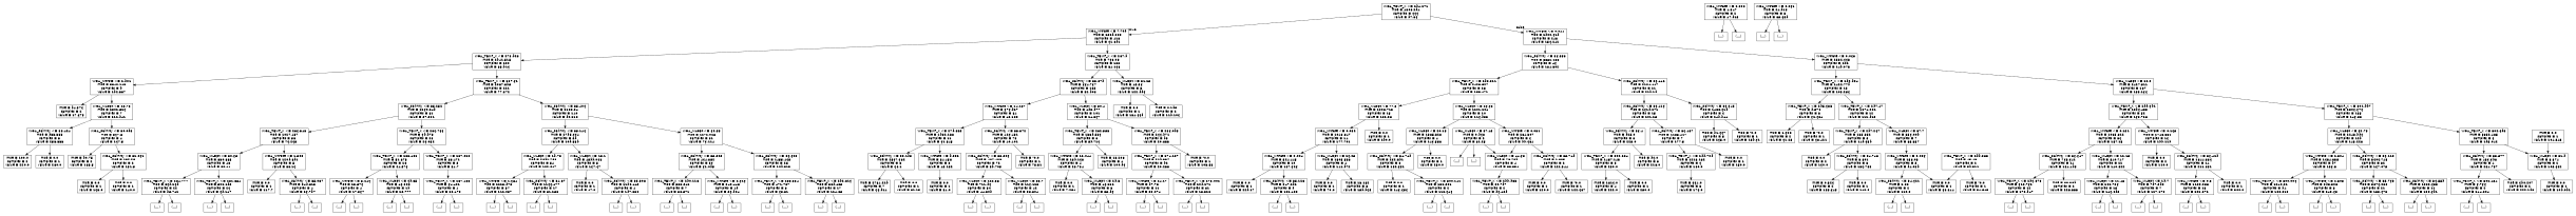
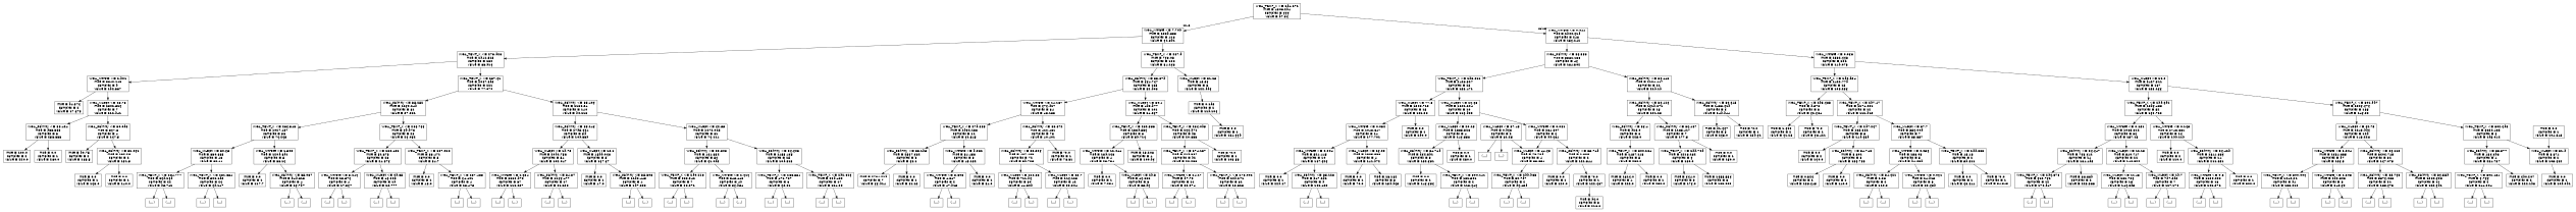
  digraph {
    fontname="DejaVu Sans"
    node [fontname="DejaVu Sans" shape=box]
    edge [fontname="DejaVu Sans"]
    n1 [label="WOA_TEMP_K <= 294.271\nmse = 4808.294\nsamples = 666\nvalue = 97.86"]
    n2 [label="WOA_Nitrate <= 7.709\nmse = 2589.855\nsamples = 418\nvalue = 61.891"]
    n3 [label="WOA_Nitrate <= 0.044\nmse = 2900.619\nsamples = 248\nvalue = 156.242"]
    n4 [label="WOA_TEMP_K <= 278.928\nmse = 2941.515\nsamples = 230\nvalue = 83.916"]
    n5 [label="WOA_TEMP_K <= 287.9\nmse = 768.03\nsamples = 188\nvalue = 34.168"]
    n6 [label="WOA_Salinity <= 36.358\nmse = 3352.133\nsamples = 46\nvalue = 184.302"]
    n7 [label="WOA_Nitrate <= 0.068\nmse = 2532.663\nsamples = 202\nvalue = 149.073"]
    n8 [label="WOA_Nitrate <= 2.901\nmse = 5840.143\nsamples = 9\nvalue = 192.387"]
    n9 [label="WOA_TEMP_K <= 287.61\nmse = 2087.895\nsamples = 221\nvalue = 77.872"]
    n10 [label="WOA_Salinity <= 33.879\nmse = 664.767\nsamples = 185\nvalue = 32.908"]
    n11 [label="WOA_MLDpt <= 31.25\nmse = 45.56\nsamples = 3\nvalue = 122.996"]
    n12 [label="mse = 94.576\nsamples = 2\nvalue = 17.675"]
    n13 [label="WOA_MLDpt <= 25.75\nmse = 2502.526\nsamples = 7\nvalue = 212.941"]
    n14 [label="WOA_Salinity <= 35.252\nmse = 1260.249\nsamples = 81\nvalue = 57.581"]
    n15 [label="WOA_Salinity <= 35.406\nmse = 2188.54\nsamples = 140\nvalue = 90.218"]
    n16 [label="WOA_Salinity <= 33.424\nmse = 933.333\nsamples = 3\nvalue = 253.333"]
    n17 [label="WOA_Salinity <= 30.093\nmse = 367.5\nsamples = 4\nvalue = 167.5"]
    n18 [label="mse = 100.0\nsamples = 2\nvalue = 220.0"]
    n19 [label="mse = 0.0\nsamples = 1\nvalue = 280.0"]
    n20 [label="mse = 90.75\nsamples = 2\nvalue = 183.5"]
    n21 [label="WOA_Salinity <= 32.061\nmse = 132.25\nsamples = 2\nvalue = 151.5"]
    n22 [label="mse = 0.0\nsamples = 1\nvalue = 163.0"]
    n23 [label="mse = 0.0\nsamples = 1\nvalue = 140.0"]
    n24 [label="WOA_TEMP_K <= 286.343\nmse = 1027.437\nsamples = 53\nvalue = 76.265"]
    n25 [label="WOA_TEMP_K <= 286.766\nmse = 69.978\nsamples = 28\nvalue = 26.052"]
    n26 [label="WOA_Salinity <= 35.146\nmse = 2795.664\nsamples = 59\nvalue = 109.339"]
    n27 [label="WOA_MLDpt <= 62.55\nmse = 1272.025\nsamples = 81\nvalue = 76.114"]
    n28 [label="WOA_MLDpt <= 30.65\nmse = 830.885\nsamples = 48\nvalue = 80.44"]
    n29 [label="WOA_Nitrate <= 1.503\nmse = 1209.891\nsamples = 5\nvalue = 38.16"]
    n30 [label="WOA_TEMP_K <= 283.432\nmse = 51.873\nsamples = 23\nvalue = 24.576"]
    n31 [label="WOA_TEMP_K <= 287.028\nmse = 88.471\nsamples = 5\nvalue = 34.7"]
    n32 [label="WOA_TEMP_K <= 284.777\nmse = 869.269\nsamples = 22\nvalue = 95.742"]
    n33 [label="WOA_TEMP_K <= 281.354\nmse = 502.195\nsamples = 26\nvalue = 69.147"]
    n34 [label="mse = 0.0\nsamples = 1\nvalue = 117.7"]
    n35 [label="WOA_Salinity <= 35.087\nmse = 349.813\nsamples = 4\nvalue = 26.797"]
    n36 [label="(...)"]
    n37 [label="(...)"]
    n38 [label="(...)"]
    n39 [label="(...)"]
    n40 [label="(...)"]
    n41 [label="(...)"]
    n42 [label="WOA_Nitrate <= 5.246\nmse = 23.576\nsamples = 4\nvalue = 17.567"]
    n43 [label="WOA_MLDpt <= 69.85\nmse = 46.858\nsamples = 19\nvalue = 25.777"]
+   n44 [label="mse = 0.0\nsamples = 1\nvalue = 43.0"]
    n45 [label="WOA_TEMP_K <= 287.483\nmse = 64.401\nsamples = 4\nvalue = 28.475"]
    n46 [label="(...)"]
    n47 [label="(...)"]
    n48 [label="(...)"]
    n49 [label="(...)"]
    n50 [label="(...)"]
    n51 [label="(...)"]
    n52 [label="WOA_MLDpt <= 19.75\nmse = 2091.753\nsamples = 54\nvalue = 102.047"]
    n53 [label="WOA_MLDpt <= 15.1\nmse = 4599.068\nsamples = 5\nvalue = 167.67"]
    n54 [label="WOA_Salinity <= 35.505\nmse = 464.852\nsamples = 56\nvalue = 61.095"]
    n55 [label="WOA_Salinity <= 36.603\nmse = 1455.465\nsamples = 25\nvalue = 109.313"]
    n56 [label="WOA_Nitrate <= 1.654\nmse = 2228.978\nsamples = 37\nvalue = 112.057"]
    n57 [label="WOA_Salinity <= 34.87\nmse = 1166.477\nsamples = 17\nvalue = 81.258"]
    n58 [label="mse = 0.0\nsamples = 1\nvalue = 47.0"]
    n59 [label="WOA_Salinity <= 35.308\nmse = 1198.445\nsamples = 4\nvalue = 197.838"]
    n60 [label="(...)"]
    n61 [label="(...)"]
    n62 [label="(...)"]
    n63 [label="(...)"]
    n64 [label="(...)"]
    n65 [label="(...)"]
    n66 [label="WOA_TEMP_K <= 290.118\nmse = 388.542\nsamples = 7\nvalue = 88.571"]
    n67 [label="WOA_Nitrate <= 2.616\nmse = 345.448\nsamples = 49\nvalue = 56.954"]
    n68 [label="WOA_TEMP_K <= 288.554\nmse = 471.787\nsamples = 8\nvalue = 65.81"]
    n69 [label="WOA_TEMP_K <= 292.816\nmse = 889.485\nsamples = 17\nvalue = 124.85"]
    n70 [label="(...)"]
    n71 [label="(...)"]
    n72 [label="(...)"]
    n73 [label="(...)"]
    n74 [label="(...)"]
    n75 [label="(...)"]
    n76 [label="(...)"]
    n77 [label="(...)"]
    n78 [label="WOA_Nitrate <= 14.137\nmse = 676.927\nsamples = 84\nvalue = 43.183"]
    n79 [label="WOA_MLDpt <= 30.4\nmse = 493.977\nsamples = 101\nvalue = 24.367"]
    n80 [label="mse = 0.0\nsamples = 1\nvalue = 134.669"]
    n81 [label="mse = 0.195\nsamples = 2\nvalue = 119.106"]
    n82 [label="WOA_TEMP_K <= 279.835\nmse = 1932.138\nsamples = 11\nvalue = 61.345"]
    n83 [label="WOA_Salinity <= 33.872\nmse = 426.431\nsamples = 73\nvalue = 40.401"]
    n84 [label="WOA_TEMP_K <= 282.553\nmse = 1389.536\nsamples = 8\nvalue = 59.716"]
    n85 [label="WOA_TEMP_K <= 286.095\nmse = 266.971\nsamples = 93\nvalue = 20.833"]
    n86 [label="WOA_Salinity <= 33.195\nmse = 2567.682\nsamples = 8\nvalue = 68.1"]
    n87 [label="WOA_Nitrate <= 9.532\nmse = 34.458\nsamples = 3\nvalue = 45.132"]
    n88 [label="WOA_Salinity <= 33.506\nmse = 407.403\nsamples = 72\nvalue = 39.705"]
    n89 [label="mse = -0.0\nsamples = 1\nvalue = 78.31"]
    n90 [label="mse = 2784.219\nsamples = 7\nvalue = 66.914"]
    n91 [label="mse = 0.0\nsamples = 1\nvalue = 81.15"]
    n92 [label="WOA_Nitrate <= 8.808\nmse = 4.347\nsamples = 2\nvalue = 47.915"]
    n93 [label="mse = 0.0\nsamples = 1\nvalue = 34.0"]
    n94 [label="(...)"]
    n95 [label="(...)"]
    n96 [label="WOA_MLDpt <= 122.55\nmse = 711.96\nsamples = 30\nvalue = 44.309"]
    n97 [label="WOA_MLDpt <= 85.7\nmse = 116.123\nsamples = 42\nvalue = 35.804"]
    n98 [label="(...)"]
    n99 [label="(...)"]
    n100 [label="(...)"]
    n101 [label="(...)"]
    n102 [label="WOA_Nitrate <= 12.044\nmse = 189.168\nsamples = 4\nvalue = 28.784"]
    n103 [label="mse = 13.208\nsamples = 4\nvalue = 100.96"]
    n104 [label="WOA_TEMP_K <= 274.137\nmse = 219.337\nsamples = 92\nvalue = 20.238"]
    n105 [label="mse = -0.0\nsamples = 1\nvalue = 103.53"]
    n106 [label="mse = 0.0\nsamples = 1\nvalue = 7.254"]
    n107 [label="WOA_MLDpt <= 29.3\nmse = 46.222\nsamples = 3\nvalue = 35.96"]
    n108 [label="(...)"]
    n109 [label="(...)"]
    n110 [label="WOA_Nitrate <= 24.17\nmse = 97.73\nsamples = 11\nvalue = 33.074"]
    n111 [label="WOA_TEMP_K <= 275.002\nmse = 209.271\nsamples = 81\nvalue = 18.328"]
    n112 [label="(...)"]
    n113 [label="(...)"]
    n114 [label="(...)"]
    n115 [label="(...)"]
    n116 [label="WOA_TEMP_K <= 298.811\nmse = 2428.527\nsamples = 25\nvalue = 153.471"]
    n117 [label="WOA_Salinity <= 36.442\nmse = 2104.447\nsamples = 21\nvalue = 219.19"]
    n118 [label="WOA_TEMP_K <= 296.954\nmse = 1422.779\nsamples = 15\nvalue = 103.256"]
    n119 [label="WOA_MLDpt <= 28.0\nmse = 2427.511\nsamples = 187\nvalue = 153.166"]
    n120 [label="WOA_MLDpt <= 77.5\nmse = 1508.713\nsamples = 15\nvalue = 182.38"]
    n121 [label="WOA_MLDpt <= 26.65\nmse = 1201.204\nsamples = 10\nvalue = 116.953"]
    n122 [label="WOA_Salinity <= 36.416\nmse = 1619.271\nsamples = 15\nvalue = 201.25"]
    n123 [label="WOA_Salinity <= 36.645\nmse = 1438.619\nsamples = 6\nvalue = 249.944"]
    n124 [label="WOA_Nitrate <= 0.032\nmse = 1048.847\nsamples = 14\nvalue = 177.701"]
    n125 [label="mse = 0.0\nsamples = 1\nvalue = 290.0"]
    n126 [label="WOA_MLDpt <= 20.15\nmse = 1385.328\nsamples = 4\nvalue = 146.558"]
    n127 [label="WOA_Nitrate <= 0.031\nmse = 284.307\nsamples = 6\nvalue = 99.684"]
    n128 [label="WOA_Nitrate <= 0.004\nmse = 524.445\nsamples = 10\nvalue = 187.626"]
    n129 [label="WOA_MLDpt <= 26.05\nmse = 1305.538\nsamples = 4\nvalue = 141.972"]
    n130 [label="mse = 0.0\nsamples = 1\nvalue = 229.17"]
    n131 [label="WOA_Salinity <= 35.128\nmse = 347.292\nsamples = 9\nvalue = 182.433"]
    n132 [label="mse = 0.0\nsamples = 1\nvalue = 70.0"]
    n133 [label="mse = 13.182\nsamples = 3\nvalue = 159.965"]
    n134 [label="(...)"]
    n135 [label="(...)"]
    n136 [label="WOA_Salinity <= 34.749\nmse = 262.391\nsamples = 3\nvalue = 132.651"]
    n137 [label="mse = 0.0\nsamples = 1\nvalue = 230.0"]
    n138 [label="WOA_MLDpt <= 44.65\nmse = 73.709\nsamples = 4\nvalue = 88.854"]
    n139 [label="WOA_Salinity <= 35.749\nmse = 1.805\nsamples = 2\nvalue = 121.344"]
    n140 [label="mse = 0.0\nsamples = 1\nvalue = 146.656"]
    n141 [label="WOA_TEMP_K <= 300.141\nmse = 132.501\nsamples = 2\nvalue = 118.646"]
    n142 [label="(...)"]
    n143 [label="(...)"]
    n144 [label="WOA_TEMP_K <= 299.983\nmse = 30.797\nsamples = 2\nvalue = 96.459"]
    n145 [label="mse = 0.0\nsamples = 1\nvalue = 120.0"]
    n146 [label="mse = -0.0\nsamples = 1\nvalue = 122.687"]
    n147 [label="WOA_MLDpt <= 37.45\nmse = 0.968\nsamples = 2\nvalue = 81.25"]
    n148 [label="(...)"]
    n149 [label="(...)"]
    n150 [label="(...)"]
    n151 [label="(...)"]
    n152 [label="WOA_Salinity <= 36.4\nmse = 925.0\nsamples = 8\nvalue = 225.0"]
    n153 [label="WOA_Salinity <= 36.437\nmse = 1185.417\nsamples = 7\nvalue = 177.5"]
    n154 [label="mse = 91.667\nsamples = 5\nvalue = 265.0"]
    n155 [label="mse = -0.0\nsamples = 1\nvalue = 159.61"]
    n156 [label="WOA_TEMP_K <= 300.284\nmse = 1457.143\nsamples = 5\nvalue = 230.0"]
    n157 [label="mse = 96.0\nsamples = 3\nvalue = 218.0"]
    n158 [label="WOA_TEMP_K <= 299.709\nmse = 1218.182\nsamples = 6\nvalue = 180.0"]
    n159 [label="mse = 0.0\nsamples = 1\nvalue = 150.0"]
    n160 [label="mse = 1816.0\nsamples = 4\nvalue = 222.0"]
    n161 [label="mse = 0.0\nsamples = 1\nvalue = 250.0"]
    n162 [label="mse = 664.0\nsamples = 3\nvalue = 176.0"]
+   n163 [label="mse = 1655.556\nsamples = 3\nvalue = 183.333"]
    n164 [label="WOA_TEMP_K <= 295.683\nmse = 9.578\nsamples = 3\nvalue = 62.684"]
    n165 [label="WOA_TEMP_K <= 297.47\nmse = 1274.031\nsamples = 12\nvalue = 112.915"]
    n166 [label="WOA_TEMP_K <= 299.691\nmse = 1896.455\nsamples = 52\nvalue = 168.728"]
    n167 [label="WOA_TEMP_K <= 301.997\nmse = 2506.676\nsamples = 135\nvalue = 146.53"]
    n168 [label="mse = 1.688\nsamples = 2\nvalue = 61.25"]
    n169 [label="mse = -0.0\nsamples = 1\nvalue = 68.421"]
    n170 [label="WOA_TEMP_K <= 297.267\nmse = 135.352\nsamples = 5\nvalue = 149.659"]
    n171 [label="WOA_MLDpt <= 37.7\nmse = 356.009\nsamples = 7\nvalue = 85.357"]
    n172 [label="mse = 0.0\nsamples = 2\nvalue = 160.0"]
    n173 [label="WOA_Salinity <= 34.748\nmse = 3.801\nsamples = 3\nvalue = 136.733"]
    n174 [label="WOA_Nitrate <= 0.056\nmse = 158.03\nsamples = 5\nvalue = 94.039"]
    n175 [label="WOA_TEMP_K <= 299.883\nmse = 45.43\nsamples = 2\nvalue = 59.311"]
    n176 [label="mse = 0.326\nsamples = 2\nvalue = 135.645"]
    n177 [label="mse = 0.0\nsamples = 1\nvalue = 140.0"]
    n178 [label="WOA_Salinity <= 34.621\nmse = 2.88\nsamples = 2\nvalue = 110.8"]
    n179 [label="WOA_Nitrate <= 0.061\nmse = 24.915\nsamples = 3\nvalue = 85.659"]
    n180 [label="mse = 0.0\nsamples = 1\nvalue = 68.844"]
    n181 [label="mse = -0.0\nsamples = 1\nvalue = 54.545"]
    n182 [label="(...)"]
    n183 [label="(...)"]
    n184 [label="(...)"]
    n185 [label="(...)"]
    n186 [label="WOA_Nitrate <= 0.151\nmse = 1085.812\nsamples = 36\nvalue = 157.15"]
    n187 [label="WOA_Nitrate <= 0.165\nmse = 2748.881\nsamples = 16\nvalue = 199.119"]
    n188 [label="WOA_MLDpt <= 62.75\nmse = 2243.996\nsamples = 129\nvalue = 143.228"]
    n189 [label="WOA_TEMP_K <= 302.693\nmse = 3852.485\nsamples = 6\nvalue = 195.042"]
    n190 [label="WOA_Salinity <= 36.647\nmse = 763.641\nsamples = 14\nvalue = 184.495"]
    n191 [label="WOA_MLDpt <= 12.15\nmse = 540.747\nsamples = 22\nvalue = 140.322"]
    n192 [label="mse = 0.0\nsamples = 2\nvalue = 110.0"]
    n193 [label="WOA_Salinity <= 36.429\nmse = 1844.886\nsamples = 14\nvalue = 211.851"]
    n194 [label="WOA_TEMP_K <= 296.878\nmse = 613.762\nsamples = 12\nvalue = 178.947"]
    n195 [label="mse = 88.889\nsamples = 2\nvalue = 223.333"]
    n196 [label="WOA_MLDpt <= 11.45\nmse = 282.736\nsamples = 15\nvalue = 146.895"]
    n197 [label="WOA_MLDpt <= 19.7\nmse = 797.595\nsamples = 7\nvalue = 127.178"]
    n198 [label="(...)"]
    n199 [label="(...)"]
    n200 [label="(...)"]
    n201 [label="(...)"]
    n202 [label="(...)"]
    n203 [label="(...)"]
    n204 [label="WOA_Nitrate <= 0.5\nmse = 1135.058\nsamples = 13\nvalue = 202.572"]
    n205 [label="mse = 0.0\nsamples = 1\nvalue = 300.0"]
    n206 [label="(...)"]
    n207 [label="(...)"]
    n208 [label="WOA_Nitrate <= 2.304\nmse = 1634.835\nsamples = 97\nvalue = 136.3"]
    n209 [label="WOA_Salinity <= 36.113\nmse = 3606.745\nsamples = 32\nvalue = 167.075"]
    n210 [label="WOA_Salinity <= 33.577\nmse = 436.698\nsamples = 4\nvalue = 234.757"]
    n211 [label="WOA_MLDpt <= 31.9\nmse = 3.874\nsamples = 2\nvalue = 105.682"]
    n212 [label="WOA_TEMP_K <= 300.006\nmse = 1340.31\nsamples = 94\nvalue = 133.318"]
    n213 [label="WOA_Nitrate <= 2.503\nmse = 393.503\nsamples = 3\nvalue = 243.65"]
    n214 [label="WOA_Salinity <= 35.763\nmse = 3876.083\nsamples = 21\nvalue = 185.673"]
    n215 [label="WOA_Salinity <= 36.559\nmse = 1583.655\nsamples = 11\nvalue = 135.691"]
    n216 [label="(...)"]
    n217 [label="(...)"]
    n218 [label="(...)"]
    n219 [label="(...)"]
    n220 [label="(...)"]
    n221 [label="(...)"]
    n222 [label="(...)"]
    n223 [label="(...)"]
    n224 [label="WOA_TEMP_K <= 302.454\nmse = 6.766\nsamples = 2\nvalue = 244.804"]
    n225 [label="mse = 690.207\nsamples = 2\nvalue = 222.198"]
    n226 [label="mse = 0.0\nsamples = 1\nvalue = 109.091"]
    n227 [label="(...)"]
    n228 [label="(...)"]
    n229 [label="mse = 0.0\nsamples = 1\nvalue = 104.545"]
    n1 -> n2 [headlabel=True labelangle=45 labeldistance=2.5]
    n1 -> n3 [headlabel=False labelangle=-45 labeldistance=2.5]
    n2 -> n4
    n2 -> n5
    n3 -> n6
    n3 -> n7
    n4 -> n8
    n4 -> n9
    n5 -> n10
    n5 -> n11
    n6 -> n116
    n6 -> n117
    n7 -> n118
    n7 -> n119
    n8 -> n12
    n8 -> n13
    n9 -> n14
    n9 -> n15
    n10 -> n78
    n10 -> n79
-   n11 -> n80
+   n81 -> n80
    n11 -> n81
    n13 -> n16
    n13 -> n17
    n14 -> n24
    n14 -> n25
    n15 -> n26
    n15 -> n27
    n16 -> n18
    n16 -> n19
    n17 -> n20
    n17 -> n21
    n21 -> n22
    n21 -> n23
    n24 -> n28
    n24 -> n29
    n25 -> n30
    n25 -> n31
    n26 -> n52
    n26 -> n53
    n27 -> n54
    n27 -> n55
    n28 -> n32
    n28 -> n33
    n29 -> n34
    n29 -> n35
    n30 -> n42
    n30 -> n43
+   n31 -> n44
    n31 -> n45
    n32 -> n36
    n32 -> n37
    n33 -> n38
    n33 -> n39
    n35 -> n40
    n35 -> n41
    n42 -> n46
    n42 -> n47
    n43 -> n48
    n43 -> n49
    n45 -> n50
    n45 -> n51
    n52 -> n56
    n52 -> n57
    n53 -> n58
    n53 -> n59
    n54 -> n66
    n54 -> n67
    n55 -> n68
    n55 -> n69
    n56 -> n60
    n56 -> n61
    n57 -> n62
    n57 -> n63
    n59 -> n64
    n59 -> n65
    n66 -> n70
    n66 -> n71
    n67 -> n72
    n67 -> n73
    n68 -> n74
    n68 -> n75
    n69 -> n76
    n69 -> n77
    n78 -> n82
    n78 -> n83
    n79 -> n84
    n79 -> n85
    n82 -> n86
    n82 -> n87
    n83 -> n88
    n83 -> n89
    n84 -> n102
    n84 -> n103
    n85 -> n104
    n85 -> n105
    n86 -> n90
    n86 -> n91
+   n87 -> n92
    n87 -> n93
    n88 -> n96
    n88 -> n97
    n92 -> n94
    n92 -> n95
    n96 -> n98
    n96 -> n99
    n97 -> n100
    n97 -> n101
    n102 -> n106
    n102 -> n107
    n104 -> n110
    n104 -> n111
    n107 -> n108
    n107 -> n109
    n110 -> n112
    n110 -> n113
    n111 -> n114
    n111 -> n115
    n116 -> n120
    n116 -> n121
    n117 -> n122
    n117 -> n123
    n118 -> n164
    n118 -> n165
    n119 -> n166
    n119 -> n167
    n120 -> n124
    n120 -> n125
    n121 -> n126
    n121 -> n127
    n122 -> n152
    n122 -> n153
    n123 -> n154
    n123 -> n155
    n124 -> n128
    n124 -> n129
    n126 -> n136
    n126 -> n137
    n127 -> n138
    n127 -> n139
    n128 -> n130
    n128 -> n131
    n129 -> n132
    n129 -> n133
    n131 -> n134
    n131 -> n135
    n136 -> n140
    n136 -> n141
    n138 -> n144
    n139 -> n145
    n139 -> n146
    n141 -> n142
    n141 -> n143
    n144 -> n150
    n144 -> n151
    n147 -> n138
    n147 -> n148
    n147 -> n149
    n152 -> n156
-   n152 -> n157
+   n146 -> n157
    n153 -> n158
    n153 -> n159
    n156 -> n160
    n156 -> n161
    n158 -> n162
+   n158 -> n163
    n164 -> n168
    n164 -> n169
    n165 -> n170
    n165 -> n171
    n166 -> n186
    n166 -> n187
    n167 -> n188
    n167 -> n189
    n170 -> n172
    n170 -> n173
    n171 -> n174
+   n171 -> n175
    n173 -> n176
    n173 -> n177
    n174 -> n178
-   n174 -> n180
+   n174 -> n179
    n175 -> n180
    n175 -> n181
    n178 -> n182
    n178 -> n183
    n179 -> n184
    n179 -> n185
    n186 -> n190
    n186 -> n191
    n187 -> n192
    n187 -> n193
    n188 -> n208
    n188 -> n209
    n189 -> n210
    n189 -> n211
    n190 -> n194
    n190 -> n195
    n191 -> n196
    n191 -> n197
    n193 -> n204
    n193 -> n205
    n194 -> n198
    n194 -> n199
    n196 -> n200
    n196 -> n201
    n197 -> n202
    n197 -> n203
    n204 -> n206
    n204 -> n207
    n208 -> n212
    n208 -> n213
    n209 -> n214
    n209 -> n215
    n210 -> n224
    n210 -> n225
    n211 -> n226
    n212 -> n216
    n212 -> n217
    n213 -> n218
    n213 -> n219
    n214 -> n220
    n214 -> n221
    n215 -> n222
    n215 -> n223
    n224 -> n227
    n224 -> n228
    n229 -> n211
  }
